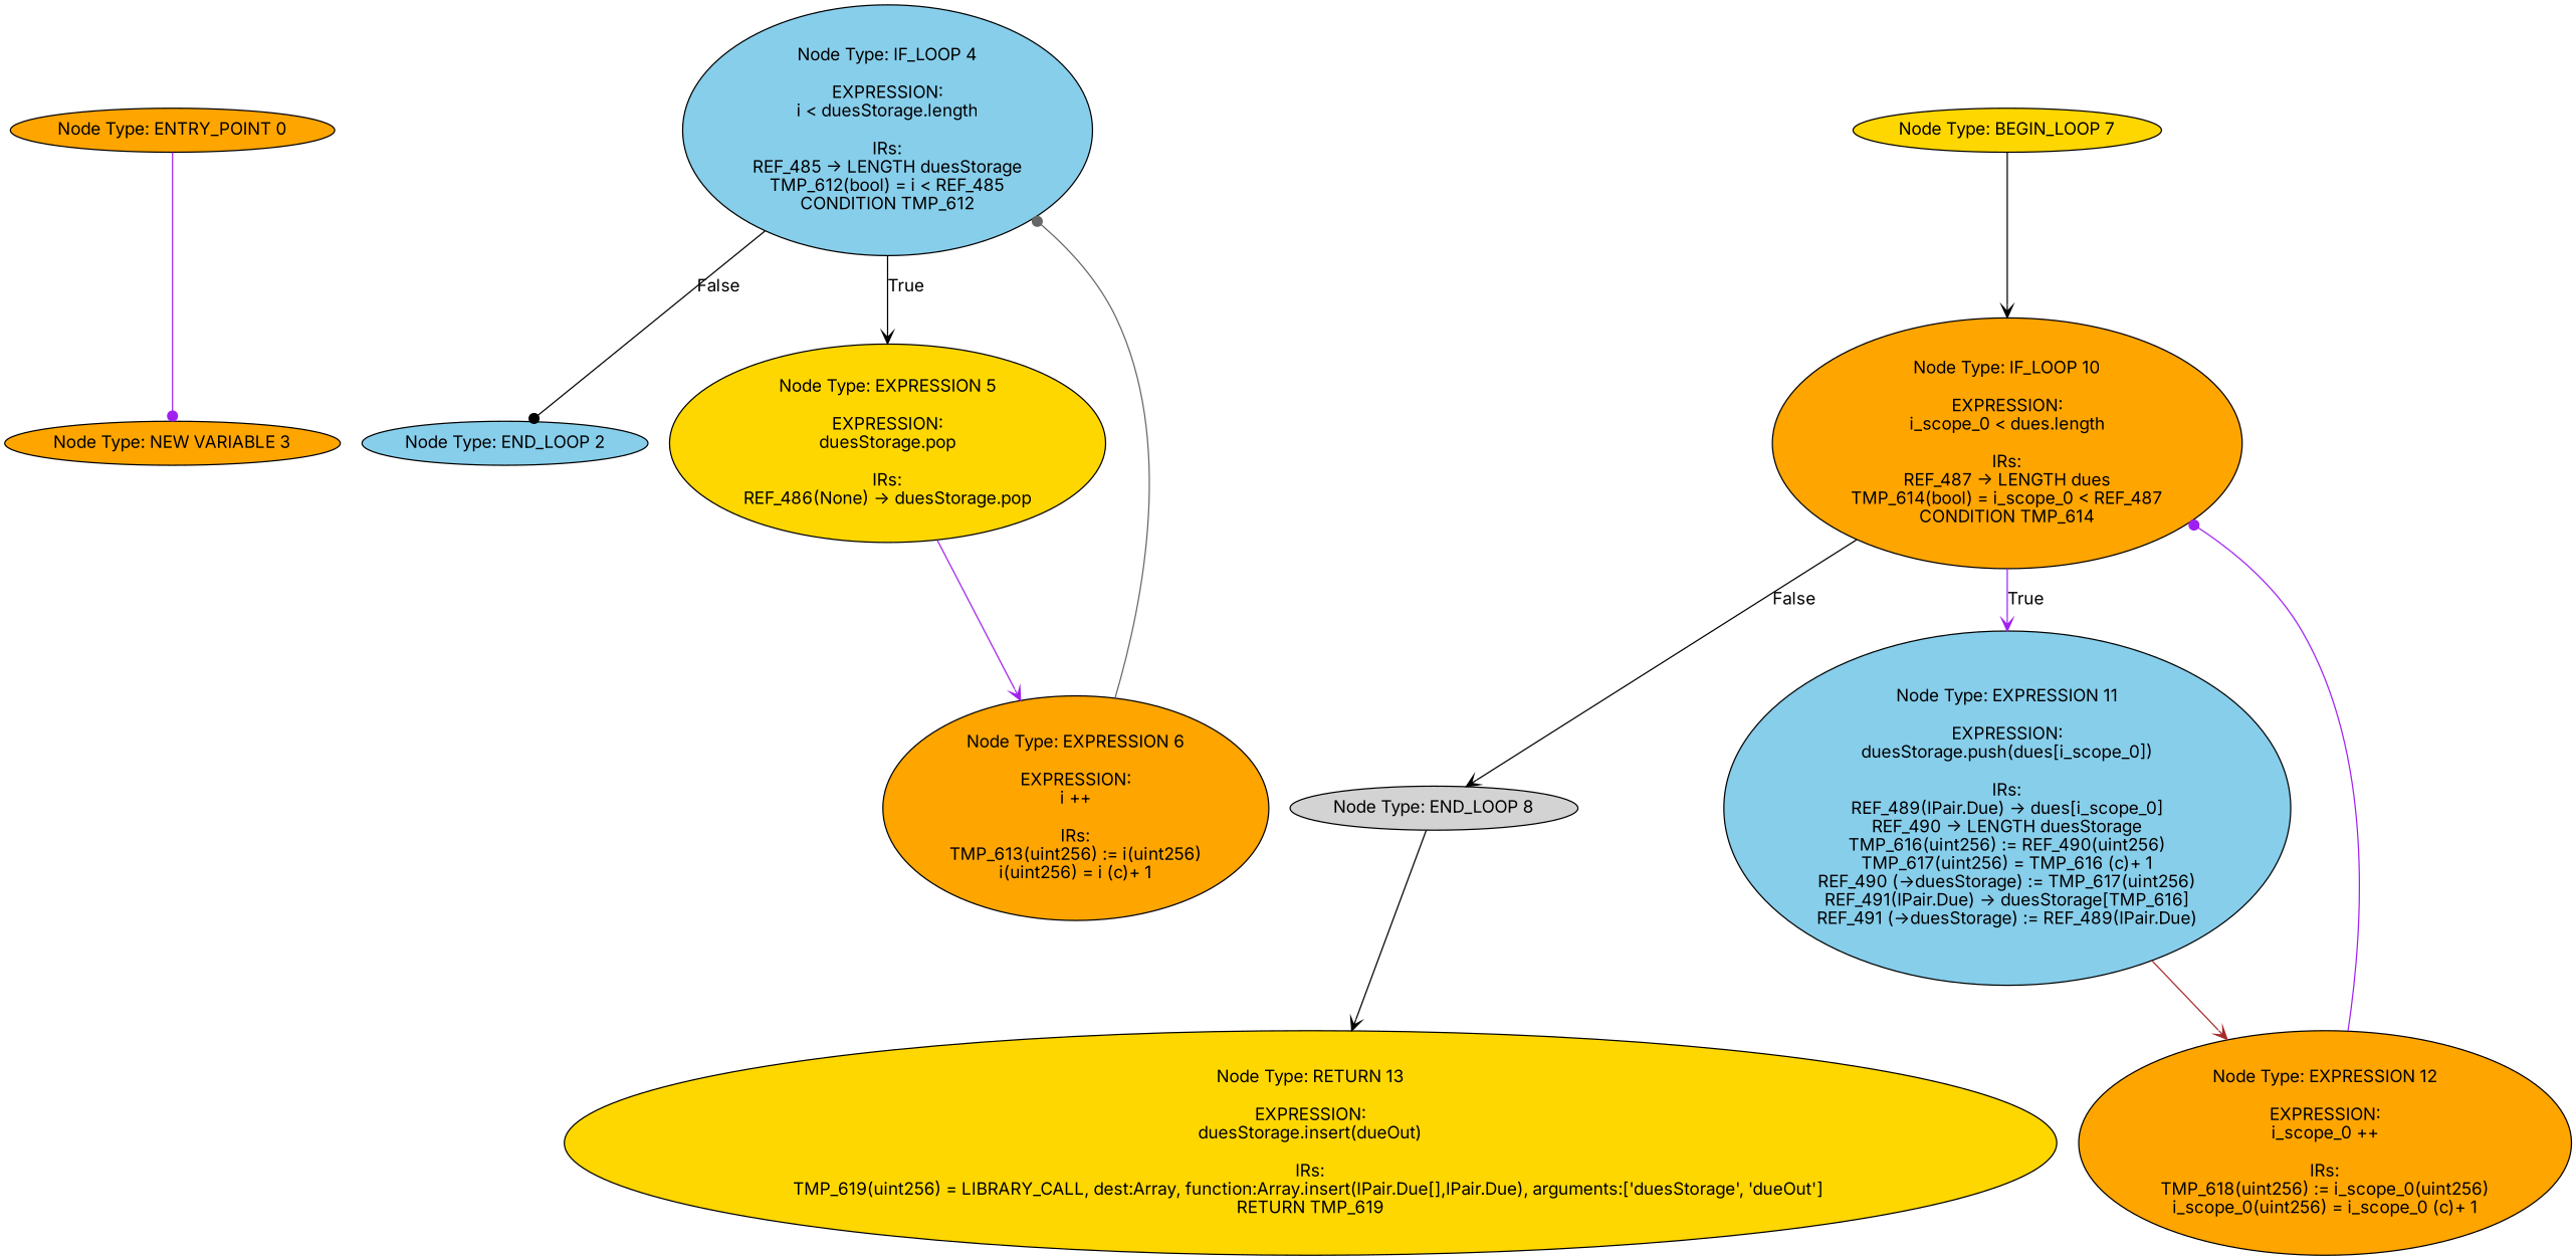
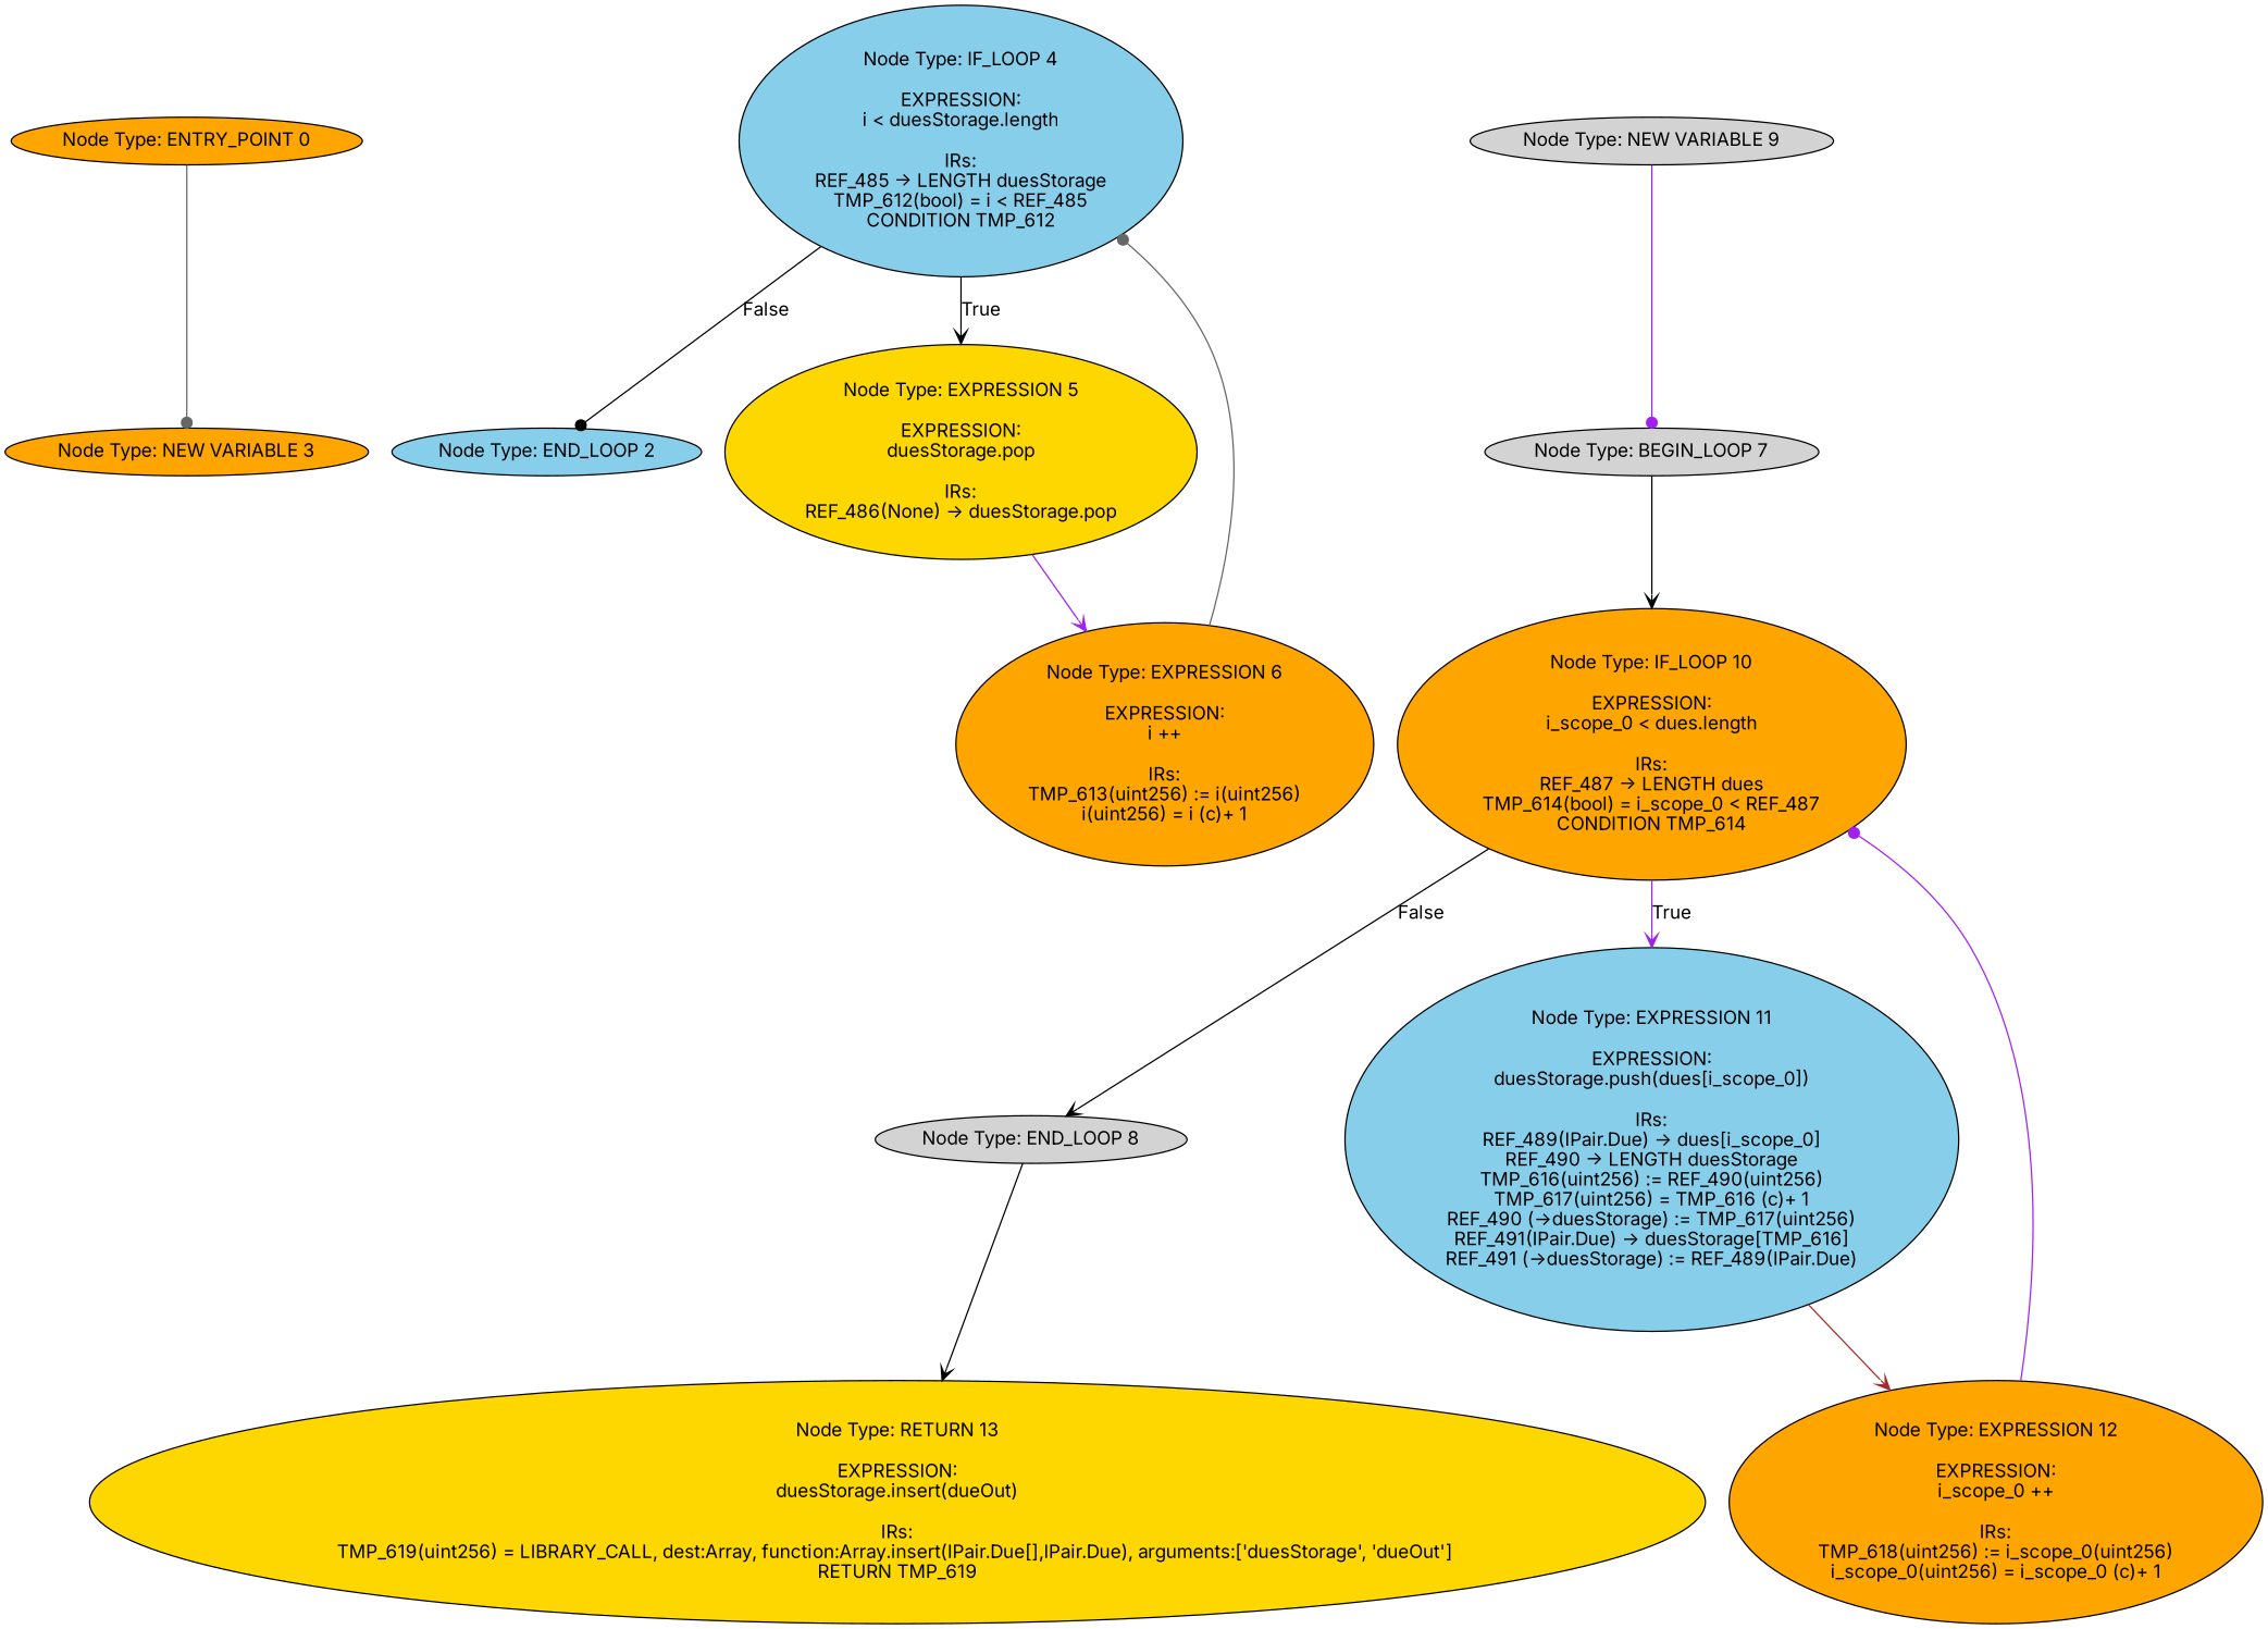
  digraph {
    fontname=Inter
    node [fillcolor=orange fontname=Inter style=filled]
    edge [arrowhead=vee color=black fontname=Inter]
    n1 [label="Node Type: ENTRY_POINT 0\n"]
    n2 [label="Node Type: NEW VARIABLE 3\n"]
    n3 [fillcolor=skyblue label="Node Type: IF_LOOP 4\n\nEXPRESSION:\ni < duesStorage.length\n\nIRs:\nREF_485 -> LENGTH duesStorage\nTMP_612(bool) = i < REF_485\nCONDITION TMP_612"]
    n4 [fillcolor=skyblue label="Node Type: END_LOOP 2\n"]
    n5 [fillcolor=gold label="Node Type: EXPRESSION 5\n\nEXPRESSION:\nduesStorage.pop\n\nIRs:\nREF_486(None) -> duesStorage.pop"]
    n6 [label="Node Type: EXPRESSION 6\n\nEXPRESSION:\ni ++\n\nIRs:\nTMP_613(uint256) := i(uint256)\ni(uint256) = i (c)+ 1"]
-   n8 [fillcolor=gold label="Node Type: BEGIN_LOOP 7\n"]
+   n7 [fillcolor=lightgrey label="Node Type: NEW VARIABLE 9\n"]
+   n8 [fillcolor=lightgrey label="Node Type: BEGIN_LOOP 7\n"]
    n9 [label="Node Type: IF_LOOP 10\n\nEXPRESSION:\ni_scope_0 < dues.length\n\nIRs:\nREF_487 -> LENGTH dues\nTMP_614(bool) = i_scope_0 < REF_487\nCONDITION TMP_614"]
    n10 [fillcolor=lightgrey label="Node Type: END_LOOP 8\n"]
    n11 [fillcolor=skyblue label="Node Type: EXPRESSION 11\n\nEXPRESSION:\nduesStorage.push(dues[i_scope_0])\n\nIRs:\nREF_489(IPair.Due) -> dues[i_scope_0]\nREF_490 -> LENGTH duesStorage\nTMP_616(uint256) := REF_490(uint256)\nTMP_617(uint256) = TMP_616 (c)+ 1\nREF_490 (->duesStorage) := TMP_617(uint256)\nREF_491(IPair.Due) -> duesStorage[TMP_616]\nREF_491 (->duesStorage) := REF_489(IPair.Due)"]
    n12 [fillcolor=gold label="Node Type: RETURN 13\n\nEXPRESSION:\nduesStorage.insert(dueOut)\n\nIRs:\nTMP_619(uint256) = LIBRARY_CALL, dest:Array, function:Array.insert(IPair.Due[],IPair.Due), arguments:['duesStorage', 'dueOut'] \nRETURN TMP_619"]
    n13 [label="Node Type: EXPRESSION 12\n\nEXPRESSION:\ni_scope_0 ++\n\nIRs:\nTMP_618(uint256) := i_scope_0(uint256)\ni_scope_0(uint256) = i_scope_0 (c)+ 1"]
-   n1 -> n2 [arrowhead=dot color=purple]
+   n1 -> n2 [arrowhead=dot color=gray40]
    n3 -> n4 [arrowhead=dot label=False]
    n3 -> n5 [label=True]
    n5 -> n6 [color=purple]
    n6 -> n3 [arrowhead=dot color=gray40]
+   n7 -> n8 [arrowhead=dot color=purple]
    n8 -> n9
    n9 -> n10 [label=False]
    n9 -> n11 [color=purple label=True]
    n10 -> n12
    n11 -> n13 [color=brown]
    n13 -> n9 [arrowhead=dot color=purple]
  }
